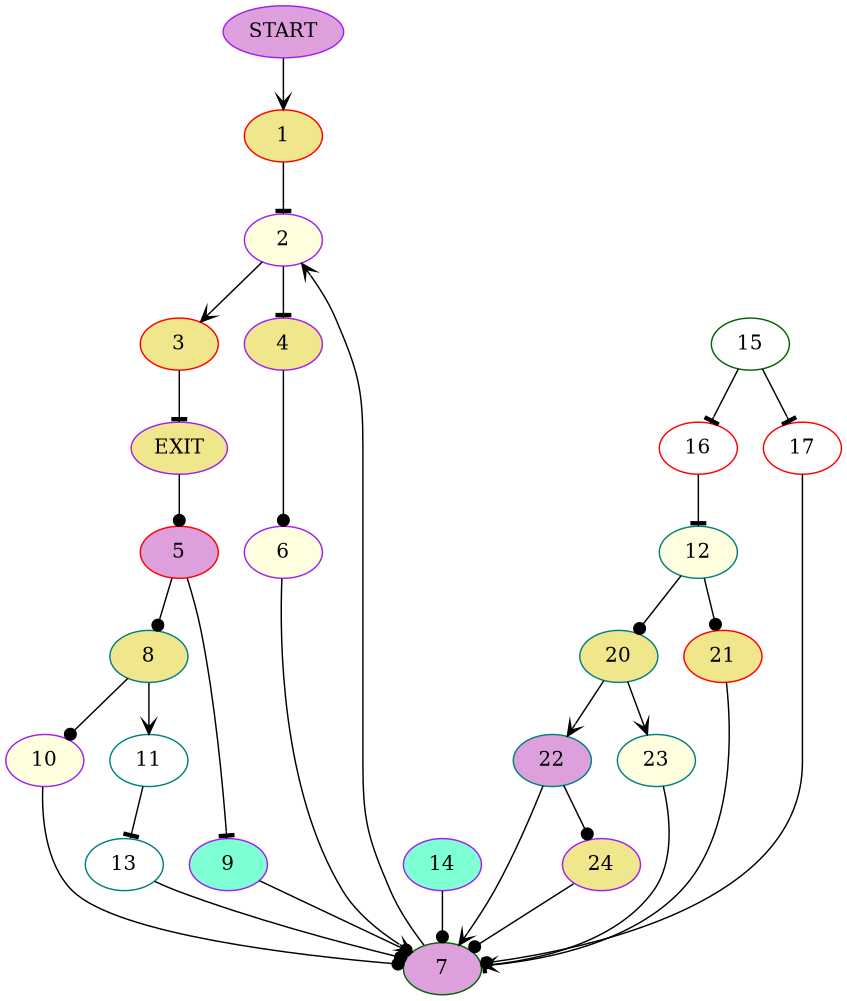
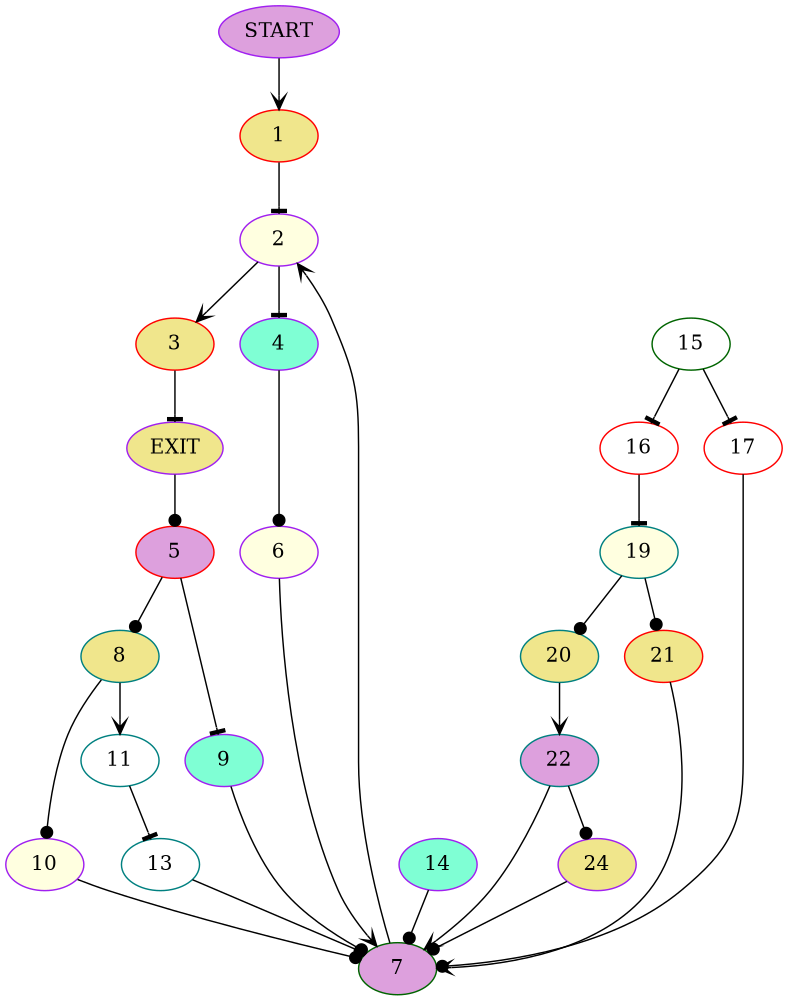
  digraph {
    node [color=purple fillcolor=khaki style=filled]
    edge [arrowhead=dot]
    n1 [fillcolor=plum label=START]
    1 [color=red]
    2 [fillcolor=lightyellow]
    n4 [label=EXIT]
    5 [color=red fillcolor=plum]
    3 [color=red]
-   4
+   4 [fillcolor=aquamarine]
    6 [fillcolor=lightyellow]
    8 [color=teal]
    9 [fillcolor=aquamarine]
    7 [color=darkgreen fillcolor=plum]
    10 [fillcolor=lightyellow]
    11 [color=teal fillcolor=white]
    13 [color=teal fillcolor=white]
    14 [fillcolor=aquamarine]
    15 [color=darkgreen fillcolor=white]
    16 [color=red fillcolor=white]
    17 [color=red fillcolor=white]
-   19 [color=teal fillcolor=lightyellow label=12]
+   19 [color=teal fillcolor=lightyellow]
    20 [color=teal]
    21 [color=red]
    22 [color=teal fillcolor=plum]
-   23 [color=teal fillcolor=lightyellow]
    24
    n1 -> 1 [arrowhead=vee]
    1 -> 2 [arrowhead=tee]
    2 -> 3 [arrowhead=vee]
    2 -> 4 [arrowhead=tee]
    n4 -> 5
    5 -> 8
    5 -> 9 [arrowhead=tee]
    3 -> n4 [arrowhead=tee]
    4 -> 6
    6 -> 7 [arrowhead=vee]
    8 -> 10
    8 -> 11 [arrowhead=vee]
    9 -> 7
    7 -> 2 [arrowhead=vee]
    10 -> 7
    11 -> 13 [arrowhead=tee]
    13 -> 7
    14 -> 7
    15 -> 16 [arrowhead=tee]
    15 -> 17 [arrowhead=tee]
    16 -> 19 [arrowhead=tee]
    17 -> 7
    19 -> 20
    19 -> 21
    20 -> 22 [arrowhead=vee]
-   20 -> 23 [arrowhead=vee]
    21 -> 7 [arrowhead=vee]
    22 -> 7 [arrowhead=vee]
    22 -> 24
-   23 -> 7 [arrowhead=tee]
    24 -> 7
  }
